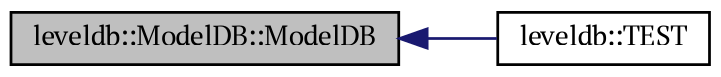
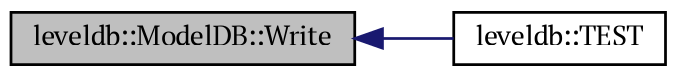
  digraph {
    rankdir=LR
    fontname="PT Serif"
    node [color=black fontname="PT Serif" fontsize=10 shape=record style=filled]
-   n1 [fillcolor=grey75 fontcolor=black height=0.2 label="leveldb::ModelDB::ModelDB" width=0.4]
+   n1 [fillcolor=grey75 fontcolor=black height=0.2 label="leveldb::ModelDB::Write" width=0.4]
    n2 [fillcolor=white height=0.2 label="leveldb::TEST" width=0.4]
    n1 -> n2 [color=midnightblue dir=back fontname="PT Serif" fontsize=10 labelfontname=Helvetica labelfontsize=10 style=solid]
  }
